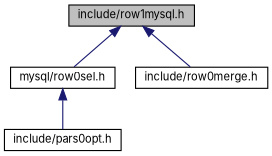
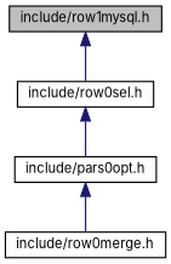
  digraph {
    fontname=Inter
    node [color=black fontname=Inter fontsize=10 shape=record]
    edge [color=midnightblue dir=back fontname=Inter fontsize=10 labelfontname=FreeSans labelfontsize=10 style=solid]
    n1 [fillcolor=grey75 fontcolor=black height=0.2 label="include/row1mysql.h" style=filled width=0.4]
-   n2 [height=0.2 label="mysql/row0sel.h" width=0.4]
+   n2 [height=0.2 label="include/row0sel.h" width=0.4]
    n3 [height=0.2 label="include/row0merge.h" width=0.4]
    n4 [height=0.2 label="include/pars0opt.h" width=0.4]
    n1 -> n2
-   n1 -> n3
+   n4 -> n3
    n2 -> n4
  }
